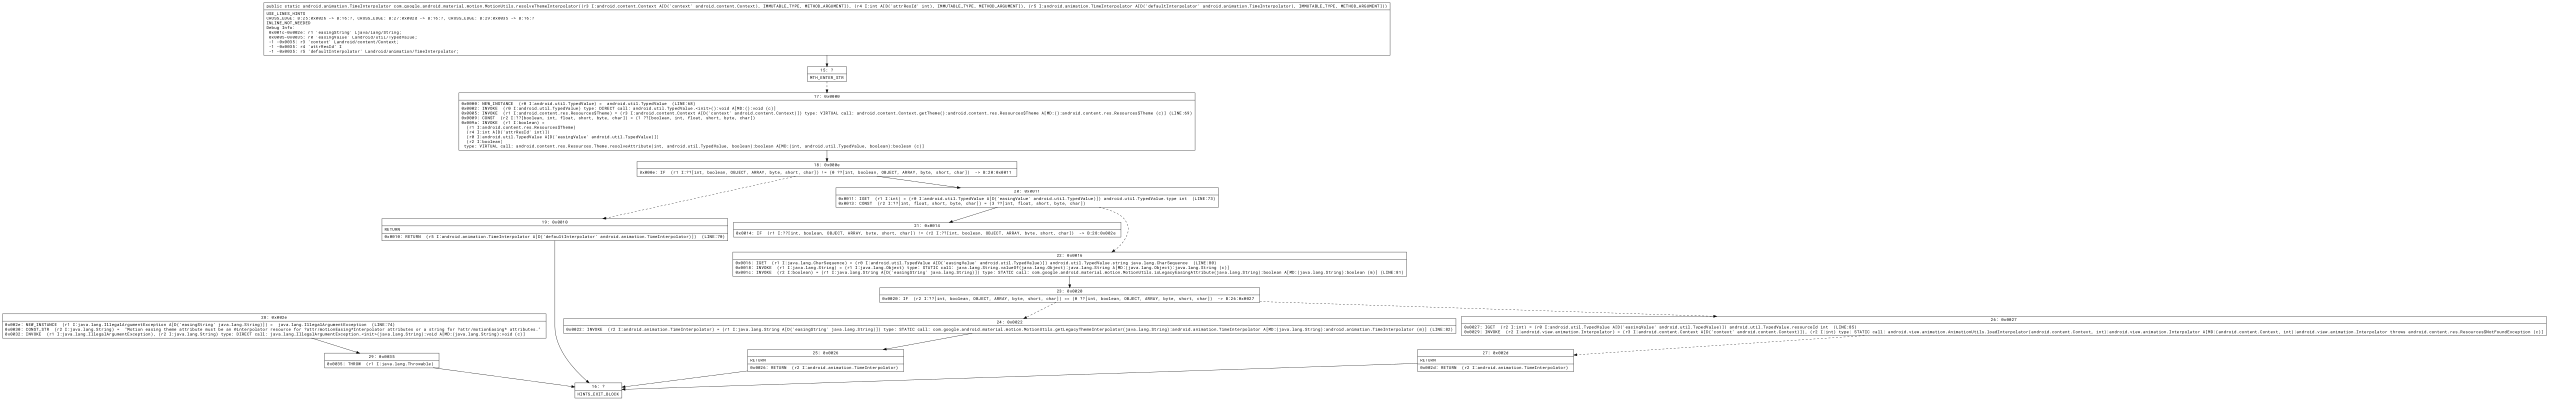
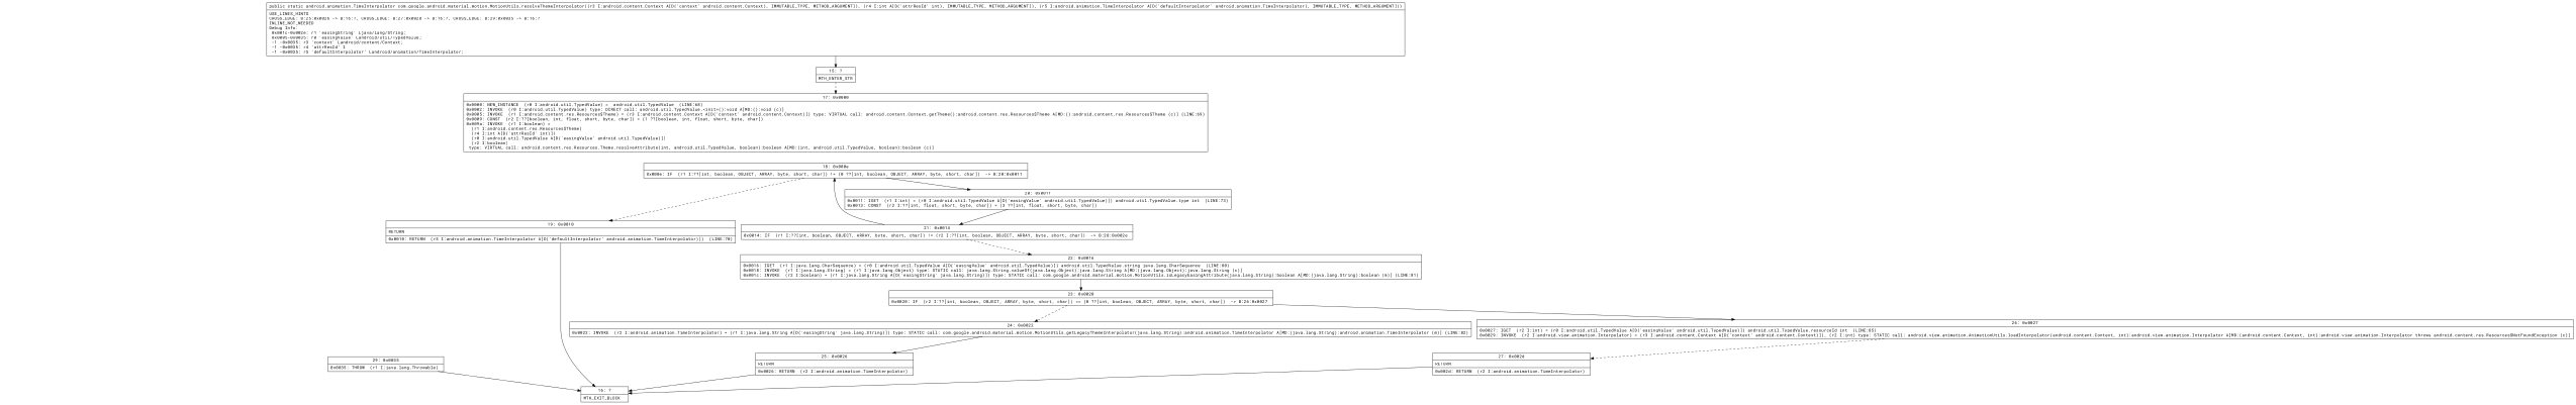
  digraph {
    fontname="Roboto Mono"
    node [fontname="Roboto Mono" shape=record]
    edge [fontname="Roboto Mono"]
    n1 [label="{15\:\ ?|MTH_ENTER_STR\l}"]
    n2 [label="{17\:\ 0x0000|0x0000: NEW_INSTANCE  (r0 I:android.util.TypedValue) =  android.util.TypedValue  (LINE:68)\l0x0002: INVOKE  (r0 I:android.util.TypedValue) type: DIRECT call: android.util.TypedValue.\<init\>():void A[MD:():void (c)]\l0x0005: INVOKE  (r1 I:android.content.res.Resources$Theme) = (r3 I:android.content.Context A[D('context' android.content.Context)]) type: VIRTUAL call: android.content.Context.getTheme():android.content.res.Resources$Theme A[MD:():android.content.res.Resources$Theme (c)] (LINE:69)\l0x0009: CONST  (r2 I:??[boolean, int, float, short, byte, char]) = (1 ??[boolean, int, float, short, byte, char]) \l0x009a: INVOKE  (r1 I:boolean) = \l  (r1 I:android.content.res.Resources$Theme)\l  (r4 I:int A[D('attrResId' int)])\l  (r0 I:android.util.TypedValue A[D('easingValue' android.util.TypedValue)])\l  (r2 I:boolean)\l type: VIRTUAL call: android.content.res.Resources.Theme.resolveAttribute(int, android.util.TypedValue, boolean):boolean A[MD:(int, android.util.TypedValue, boolean):boolean (c)]\l}"]
    n3 [label="{18\:\ 0x000e|0x000e: IF  (r1 I:??[int, boolean, OBJECT, ARRAY, byte, short, char]) != (0 ??[int, boolean, OBJECT, ARRAY, byte, short, char])  \-\> B:20:0x0011 \l}"]
    n4 [label="{19\:\ 0x0010|RETURN\l|0x0010: RETURN  (r5 I:android.animation.TimeInterpolator A[D('defaultInterpolator' android.animation.TimeInterpolator)])  (LINE:70)\l}"]
    n5 [label="{20\:\ 0x0011|0x0011: IGET  (r1 I:int) = (r0 I:android.util.TypedValue A[D('easingValue' android.util.TypedValue)]) android.util.TypedValue.type int  (LINE:73)\l0x0013: CONST  (r2 I:??[int, float, short, byte, char]) = (3 ??[int, float, short, byte, char]) \l}"]
-   n6 [label="{16\:\ ?|HINTS_EXIT_BLOCK\l}"]
+   n6 [label="{16\:\ ?|MTH_EXIT_BLOCK\l}"]
    n7 [label="{21\:\ 0x0014|0x0014: IF  (r1 I:??[int, boolean, OBJECT, ARRAY, byte, short, char]) != (r2 I:??[int, boolean, OBJECT, ARRAY, byte, short, char])  \-\> B:28:0x002e \l}"]
    n8 [label="{22\:\ 0x0016|0x0016: IGET  (r1 I:java.lang.CharSequence) = (r0 I:android.util.TypedValue A[D('easingValue' android.util.TypedValue)]) android.util.TypedValue.string java.lang.CharSequence  (LINE:80)\l0x0018: INVOKE  (r1 I:java.lang.String) = (r1 I:java.lang.Object) type: STATIC call: java.lang.String.valueOf(java.lang.Object):java.lang.String A[MD:(java.lang.Object):java.lang.String (c)]\l0x001c: INVOKE  (r2 I:boolean) = (r1 I:java.lang.String A[D('easingString' java.lang.String)]) type: STATIC call: com.google.android.material.motion.MotionUtils.isLegacyEasingAttribute(java.lang.String):boolean A[MD:(java.lang.String):boolean (m)] (LINE:81)\l}"]
    n9 [label="{23\:\ 0x0020|0x0020: IF  (r2 I:??[int, boolean, OBJECT, ARRAY, byte, short, char]) == (0 ??[int, boolean, OBJECT, ARRAY, byte, short, char])  \-\> B:26:0x0027 \l}"]
-   n10 [label="{28\:\ 0x002e|0x002e: NEW_INSTANCE  (r1 I:java.lang.IllegalArgumentException A[D('easingString' java.lang.String)]) =  java.lang.IllegalArgumentException  (LINE:74)\l0x0030: CONST_STR  (r2 I:java.lang.String) =  \"Motion easing theme attribute must be an @interpolator resource for ?attr\/motionEasing*Interpolator attributes or a string for ?attr\/motionEasing* attributes.\" \l0x0032: INVOKE  (r1 I:java.lang.IllegalArgumentException), (r2 I:java.lang.String) type: DIRECT call: java.lang.IllegalArgumentException.\<init\>(java.lang.String):void A[MD:(java.lang.String):void (c)]\l}"]
    n11 [label="{29\:\ 0x0035|0x0035: THROW  (r1 I:java.lang.Throwable) \l}"]
    n12 [label="{24\:\ 0x0022|0x0022: INVOKE  (r2 I:android.animation.TimeInterpolator) = (r1 I:java.lang.String A[D('easingString' java.lang.String)]) type: STATIC call: com.google.android.material.motion.MotionUtils.getLegacyThemeInterpolator(java.lang.String):android.animation.TimeInterpolator A[MD:(java.lang.String):android.animation.TimeInterpolator (m)] (LINE:82)\l}"]
    n13 [label="{26\:\ 0x0027|0x0027: IGET  (r2 I:int) = (r0 I:android.util.TypedValue A[D('easingValue' android.util.TypedValue)]) android.util.TypedValue.resourceId int  (LINE:85)\l0x0029: INVOKE  (r2 I:android.view.animation.Interpolator) = (r3 I:android.content.Context A[D('context' android.content.Context)]), (r2 I:int) type: STATIC call: android.view.animation.AnimationUtils.loadInterpolator(android.content.Context, int):android.view.animation.Interpolator A[MD:(android.content.Context, int):android.view.animation.Interpolator throws android.content.res.Resources$NotFoundException (c)]\l}"]
    n14 [label="{25\:\ 0x0026|RETURN\l|0x0026: RETURN  (r2 I:android.animation.TimeInterpolator) \l}"]
    n15 [label="{27\:\ 0x002d|RETURN\l|0x002d: RETURN  (r2 I:android.animation.TimeInterpolator) \l}"]
    n16 [label="{public static android.animation.TimeInterpolator com.google.android.material.motion.MotionUtils.resolveThemeInterpolator((r3 I:android.content.Context A[D('context' android.content.Context), IMMUTABLE_TYPE, METHOD_ARGUMENT]), (r4 I:int A[D('attrResId' int), IMMUTABLE_TYPE, METHOD_ARGUMENT]), (r5 I:android.animation.TimeInterpolator A[D('defaultInterpolator' android.animation.TimeInterpolator), IMMUTABLE_TYPE, METHOD_ARGUMENT]))  | USE_LINES_HINTS\lCROSS_EDGE: B:25:0x0026 \-\> B:16:?, CROSS_EDGE: B:27:0x002d \-\> B:16:?, CROSS_EDGE: B:29:0x0035 \-\> B:16:?\lINLINE_NOT_NEEDED\lDebug Info:\l  0x001c\-0x002e: r1 'easingString' Ljava\/lang\/String;\l  0x0005\-0x0035: r0 'easingValue' Landroid\/util\/TypedValue;\l  \-1 \-0x0035: r3 'context' Landroid\/content\/Context;\l  \-1 \-0x0035: r4 'attrResId' I\l  \-1 \-0x0035: r5 'defaultInterpolator' Landroid\/animation\/TimeInterpolator;\l}"]
    n1 -> n2 [style=dashed]
-   n2 -> n3
+   n7 -> n3
    n3 -> n4 [style=dashed]
    n3 -> n5
    n4 -> n6
    n5 -> n7
-   n5 -> n8 [style=dashed]
+   n7 -> n8 [style=dashed]
    n8 -> n9
    n9 -> n12 [style=dashed]
-   n9 -> n13 [style=dashed]
-   n10 -> n11
+   n9 -> n13
    n11 -> n6
    n12 -> n14
    n13 -> n15 [style=dashed]
    n14 -> n6
    n15 -> n6
    n16 -> n1
  }
